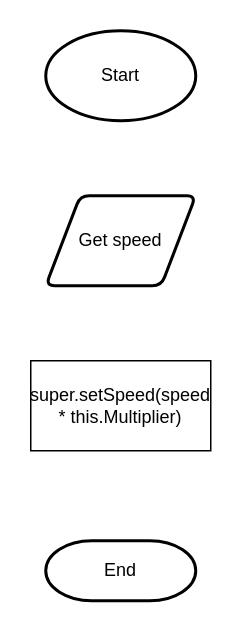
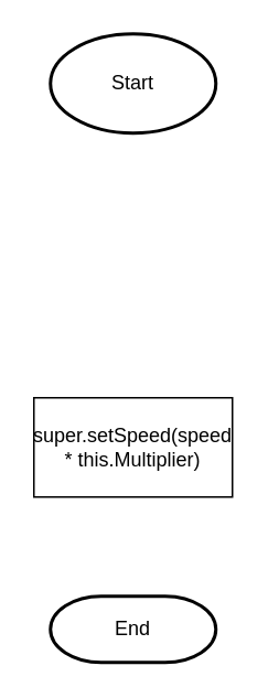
  <mxCell id="0" />
  <mxCell id="1" parent="0" />
  <mxCell id="2" value="Start" style="strokeWidth=2;html=1;shape=mxgraph.flowchart.start_1;whiteSpace=wrap;" vertex="1" parent="1"><mxGeometry x="30" y="20" width="100" height="60" as="geometry" /></mxCell>
- <mxCell id="3" value="Get speed" style="shape=parallelogram;html=1;strokeWidth=2;perimeter=parallelogramPerimeter;whiteSpace=wrap;rounded=1;arcSize=12;size=0.23;" vertex="1" parent="1"><mxGeometry x="30" y="130" width="100" height="60" as="geometry" /></mxCell>
  <mxCell id="4" value="super.setSpeed(speed * this.Multiplier)" style="rounded=0;whiteSpace=wrap;html=1;" vertex="1" parent="1"><mxGeometry x="20" y="240" width="120" height="60" as="geometry" /></mxCell>
  <mxCell id="5" value="End" style="strokeWidth=2;html=1;shape=mxgraph.flowchart.terminator;whiteSpace=wrap;" vertex="1" parent="1"><mxGeometry x="30" y="360" width="100" height="40" as="geometry" /></mxCell>
